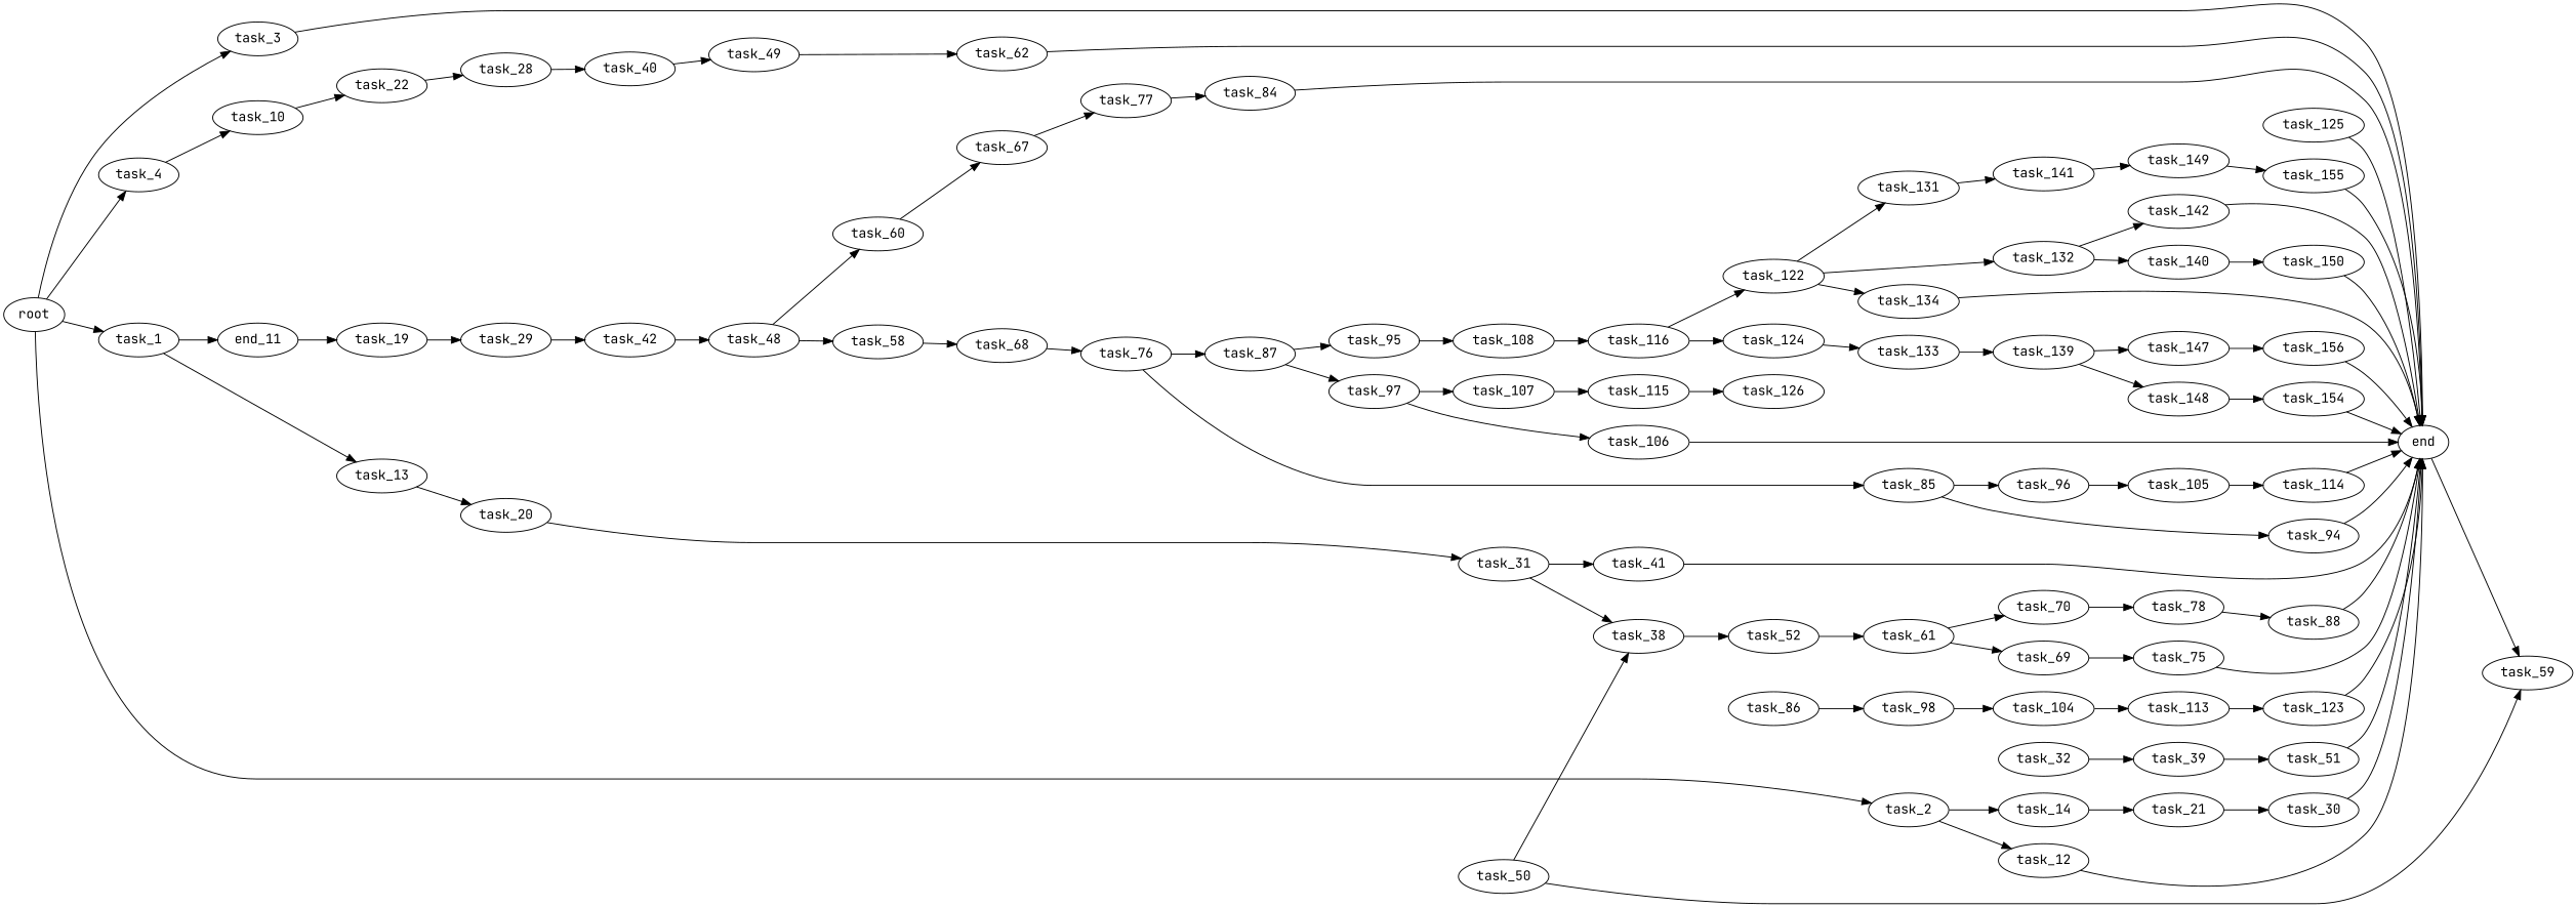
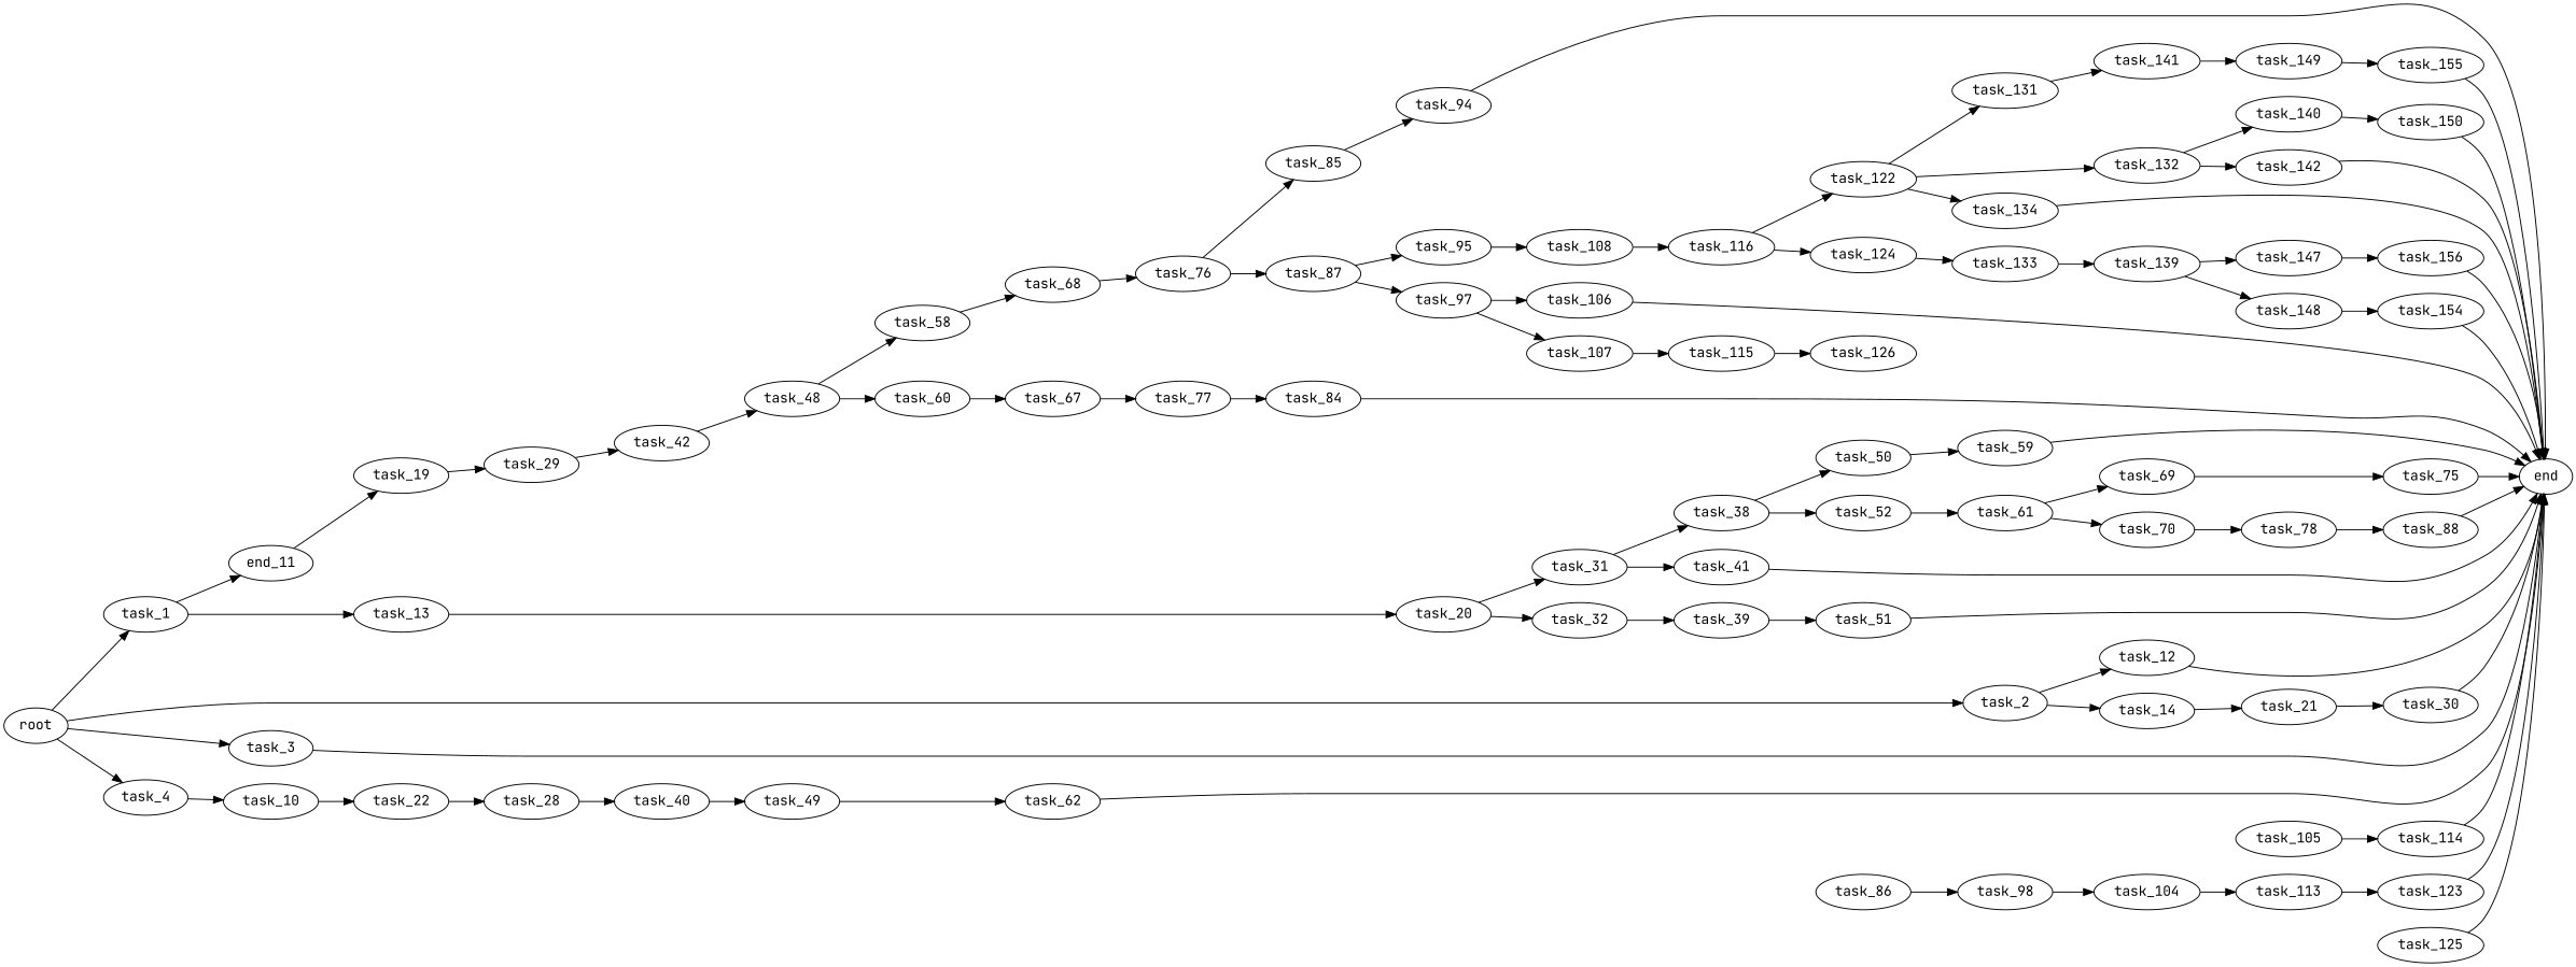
  digraph {
    fontname="JetBrains Mono"
    rankdir=LR
    node [fontname="JetBrains Mono"]
    edge [fontname="JetBrains Mono"]
    root
    task_1
    task_2
    task_3
    task_4
    n6 [label=end_11]
    task_13
    task_12
    task_14
    end
    task_10
    task_19
    task_20
    task_21
    task_22
    task_29
    task_31
    task_32
    task_30
    task_28
    task_40
    task_42
    task_38
    task_41
    task_39
    task_48
    task_50
    task_52
    task_51
    task_49
    task_62
    task_58
    task_60
    task_59
    task_61
    task_69
    task_70
    task_68
    task_67
    task_76
    task_77
    task_75
    task_78
    task_85
    task_87
    task_84
    task_88
    task_94
-   task_96
    task_86
    task_98
    task_95
    task_97
    task_105
    task_104
    task_108
    task_106
    task_107
    task_114
    task_113
    task_116
    task_115
    task_122
    task_124
    task_126
    task_123
    task_125
    task_131
    task_132
    task_134
    task_133
    task_141
    task_140
    task_142
    task_139
    task_149
    task_150
    task_147
    task_148
    task_155
    task_156
    task_154
    root -> task_1
    root -> task_2
    root -> task_3
    root -> task_4
    task_1 -> n6
    task_1 -> task_13
    task_2 -> task_12
    task_2 -> task_14
    task_3 -> end
    task_4 -> task_10
    n6 -> task_19
    task_13 -> task_20
    task_12 -> end
    task_14 -> task_21
    task_10 -> task_22
    task_19 -> task_29
    task_20 -> task_31
+   task_20 -> task_32
    task_21 -> task_30
    task_22 -> task_28
    task_29 -> task_42
    task_31 -> task_38
    task_31 -> task_41
    task_32 -> task_39
    task_30 -> end
    task_28 -> task_40
    task_40 -> task_49
    task_42 -> task_48
-   task_50 -> task_38
+   task_38 -> task_50
    task_38 -> task_52
    task_41 -> end
    task_39 -> task_51
    task_48 -> task_58
    task_48 -> task_60
    task_50 -> task_59
    task_52 -> task_61
    task_51 -> end
    task_49 -> task_62
    task_62 -> end
    task_58 -> task_68
    task_60 -> task_67
-   end -> task_59
+   task_59 -> end
    task_61 -> task_69
    task_61 -> task_70
    task_69 -> task_75
    task_70 -> task_78
    task_68 -> task_76
    task_67 -> task_77
    task_76 -> task_85
    task_76 -> task_87
    task_77 -> task_84
    task_75 -> end
    task_78 -> task_88
    task_85 -> task_94
-   task_85 -> task_96
    task_87 -> task_95
    task_87 -> task_97
    task_84 -> end
    task_88 -> end
    task_94 -> end
-   task_96 -> task_105
    task_86 -> task_98
    task_98 -> task_104
    task_95 -> task_108
    task_97 -> task_106
    task_97 -> task_107
    task_105 -> task_114
    task_104 -> task_113
    task_108 -> task_116
    task_106 -> end
    task_107 -> task_115
    task_114 -> end
    task_113 -> task_123
    task_116 -> task_122
    task_116 -> task_124
    task_115 -> task_126
    task_122 -> task_131
    task_122 -> task_132
    task_122 -> task_134
    task_124 -> task_133
    task_123 -> end
    task_125 -> end
    task_131 -> task_141
    task_132 -> task_140
    task_132 -> task_142
    task_134 -> end
    task_133 -> task_139
    task_141 -> task_149
    task_140 -> task_150
    task_142 -> end
    task_139 -> task_147
    task_139 -> task_148
    task_149 -> task_155
    task_150 -> end
    task_147 -> task_156
    task_148 -> task_154
    task_155 -> end
    task_156 -> end
    task_154 -> end
  }
